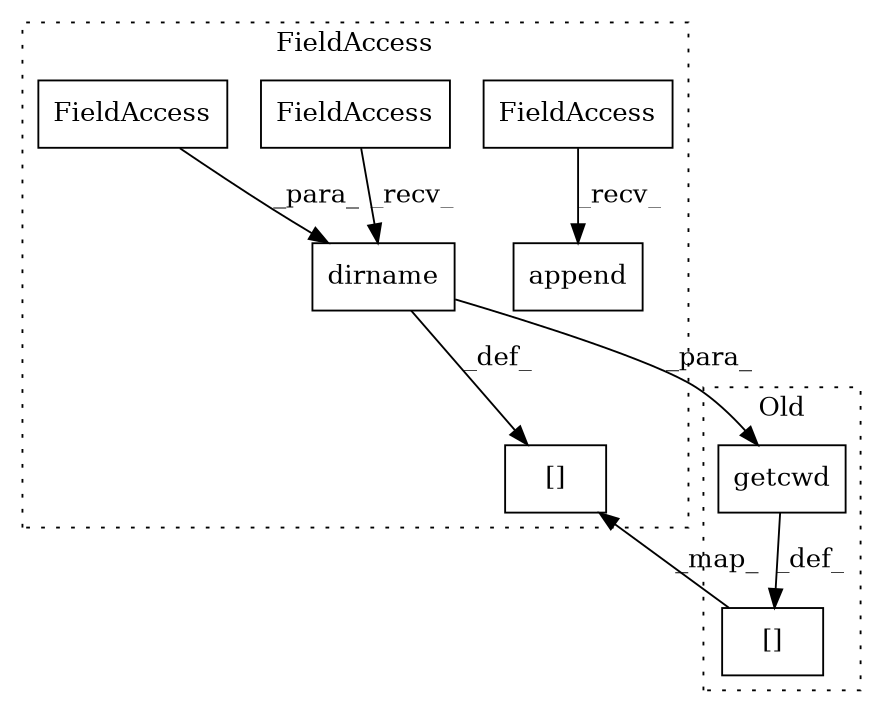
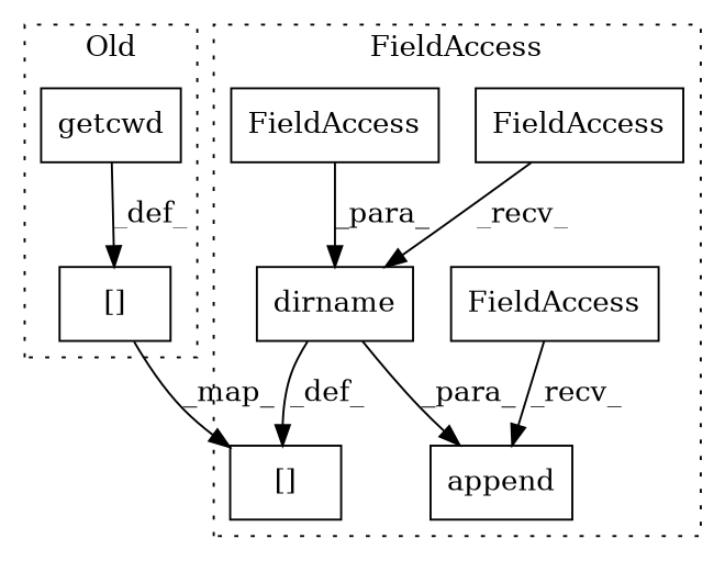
  digraph {
    node [a=32 l=8 shape=box]
    n1 [label=getcwd s=3901]
    n2 [a=2 l="4,1" label="[]" s="4235,4240"]
    n3 [l="7,1" label=append s="4500,4523"]
    n4 [l="8,1" label=dirname s="4383,4399"]
    n5 [a=2 l="4,1" label="[]" s="4784,4789"]
    n6 [a=22 l=23 label=FieldAccess s=4476]
    n7 [a=22 l=7 label=FieldAccess s=4375]
    n8 [a=22 label=FieldAccess s=4391]
    subgraph cluster_1 {
      label=Old
      style=dotted
      n1
      n2
    }
    subgraph cluster_2 {
      label=FieldAccess
      style=dotted
      n3
      n4
      n5
      n6
      n7
      n8
    }
    n1 -> n2 [label=_def_]
    n2 -> n5 [label=_map_]
-   n4 -> n1 [label=_para_]
+   n4 -> n3 [label=_para_]
    n4 -> n5 [label=_def_]
    n6 -> n3 [label=_recv_]
    n7 -> n4 [label=_recv_]
    n8 -> n4 [label=_para_]
  }
